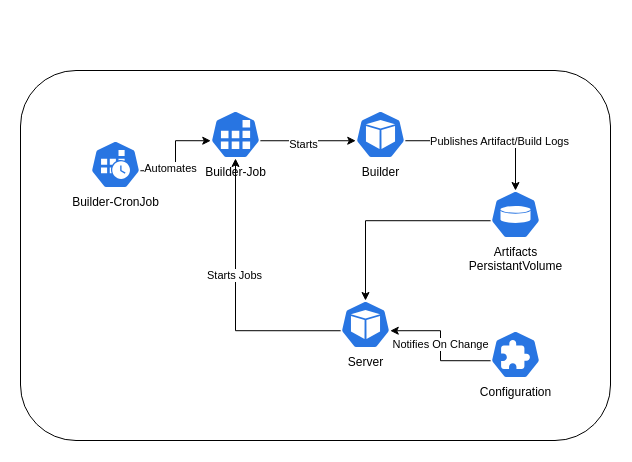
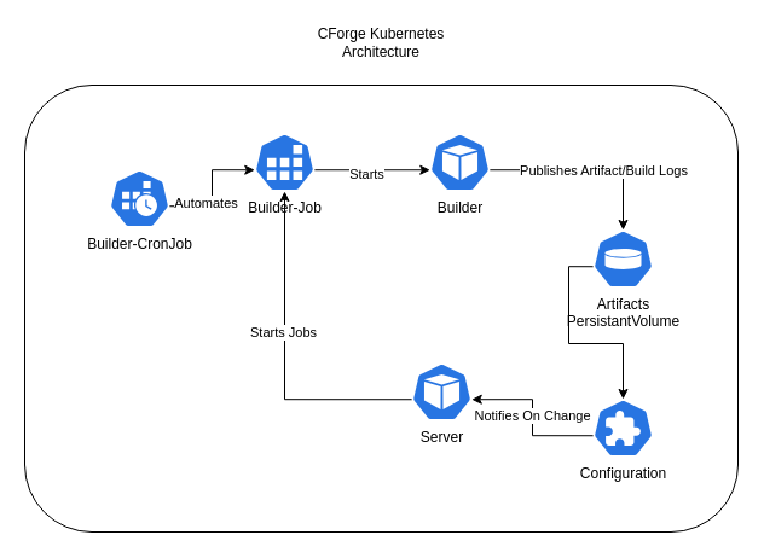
  <mxCell id="0" />
  <mxCell id="1" parent="0" />
  <mxCell id="2" value="" style="rounded=1;whiteSpace=wrap;html=1;" vertex="1" parent="1"><mxGeometry x="20" y="70" width="590" height="370" as="geometry" /></mxCell>
  <mxCell id="3" style="edgeStyle=orthogonalEdgeStyle;rounded=0;orthogonalLoop=1;jettySize=auto;html=1;exitX=0.995;exitY=0.63;exitDx=0;exitDy=0;exitPerimeter=0;entryX=0.005;entryY=0.63;entryDx=0;entryDy=0;entryPerimeter=0;" edge="1" parent="1" source="5" target="13"><mxGeometry relative="1" as="geometry" /></mxCell>
  <mxCell id="4" value="Automates" style="edgeLabel;html=1;align=center;verticalAlign=middle;resizable=0;points=[];" vertex="1" connectable="0" parent="3"><mxGeometry x="-0.396" y="3" relative="1" as="geometry"><mxPoint as="offset" /></mxGeometry></mxCell>
  <mxCell id="5" value="Builder-CronJob" style="sketch=0;html=1;dashed=0;whitespace=wrap;fillColor=#2875E2;strokeColor=#ffffff;points=[[0.005,0.63,0],[0.1,0.2,0],[0.9,0.2,0],[0.5,0,0],[0.995,0.63,0],[0.72,0.99,0],[0.5,1,0],[0.28,0.99,0]];verticalLabelPosition=bottom;align=center;verticalAlign=top;shape=mxgraph.kubernetes.icon;prIcon=cronjob" vertex="1" parent="1"><mxGeometry x="90" y="140" width="50" height="48" as="geometry" /></mxCell>
  <mxCell id="6" style="edgeStyle=orthogonalEdgeStyle;rounded=0;orthogonalLoop=1;jettySize=auto;html=1;exitX=0.995;exitY=0.63;exitDx=0;exitDy=0;exitPerimeter=0;entryX=0.5;entryY=0;entryDx=0;entryDy=0;entryPerimeter=0;" edge="1" parent="1" source="8" target="10"><mxGeometry relative="1" as="geometry" /></mxCell>
  <mxCell id="7" value="Publishes Artifact/Build Logs" style="edgeLabel;html=1;align=center;verticalAlign=middle;resizable=0;points=[];" vertex="1" connectable="0" parent="6"><mxGeometry x="-0.285" y="-3" relative="1" as="geometry"><mxPoint x="37" y="-3" as="offset" /></mxGeometry></mxCell>
  <mxCell id="8" value="Builder" style="sketch=0;html=1;dashed=0;whitespace=wrap;fillColor=#2875E2;strokeColor=#ffffff;points=[[0.005,0.63,0],[0.1,0.2,0],[0.9,0.2,0],[0.5,0,0],[0.995,0.63,0],[0.72,0.99,0],[0.5,1,0],[0.28,0.99,0]];verticalLabelPosition=bottom;align=center;verticalAlign=top;shape=mxgraph.kubernetes.icon;prIcon=pod" vertex="1" parent="1"><mxGeometry x="355" y="110" width="50" height="48" as="geometry" /></mxCell>
- <mxCell id="9" style="edgeStyle=orthogonalEdgeStyle;rounded=0;orthogonalLoop=1;jettySize=auto;html=1;exitX=0.005;exitY=0.63;exitDx=0;exitDy=0;exitPerimeter=0;entryX=0.5;entryY=0;entryDx=0;entryDy=0;entryPerimeter=0;" edge="1" parent="1" source="10" target="16"><mxGeometry relative="1" as="geometry" /></mxCell>
+ <mxCell id="9" style="edgeStyle=orthogonalEdgeStyle;rounded=0;orthogonalLoop=1;jettySize=auto;html=1;exitX=0.005;exitY=0.63;exitDx=0;exitDy=0;exitPerimeter=0;" edge="1" parent="1" source="10" target="19"><mxGeometry relative="1" as="geometry" /></mxCell>
  <mxCell id="10" value="Artifacts&lt;br&gt;PersistantVolume&lt;br&gt;" style="sketch=0;html=1;dashed=0;whitespace=wrap;fillColor=#2875E2;strokeColor=#ffffff;points=[[0.005,0.63,0],[0.1,0.2,0],[0.9,0.2,0],[0.5,0,0],[0.995,0.63,0],[0.72,0.99,0],[0.5,1,0],[0.28,0.99,0]];verticalLabelPosition=bottom;align=center;verticalAlign=top;shape=mxgraph.kubernetes.icon;prIcon=pv" vertex="1" parent="1"><mxGeometry x="490" y="190" width="50" height="48" as="geometry" /></mxCell>
  <mxCell id="11" style="edgeStyle=orthogonalEdgeStyle;rounded=0;orthogonalLoop=1;jettySize=auto;html=1;exitX=0.995;exitY=0.63;exitDx=0;exitDy=0;exitPerimeter=0;entryX=0.005;entryY=0.63;entryDx=0;entryDy=0;entryPerimeter=0;" edge="1" parent="1" source="13" target="8"><mxGeometry relative="1" as="geometry"><mxPoint x="295.97" y="146.05" as="targetPoint" /></mxGeometry></mxCell>
  <mxCell id="12" value="Starts" style="edgeLabel;html=1;align=center;verticalAlign=middle;resizable=0;points=[];" vertex="1" connectable="0" parent="11"><mxGeometry x="-0.099" y="-3" relative="1" as="geometry"><mxPoint as="offset" /></mxGeometry></mxCell>
  <mxCell id="13" value="Builder-Job" style="sketch=0;html=1;dashed=0;whitespace=wrap;fillColor=#2875E2;strokeColor=#ffffff;points=[[0.005,0.63,0],[0.1,0.2,0],[0.9,0.2,0],[0.5,0,0],[0.995,0.63,0],[0.72,0.99,0],[0.5,1,0],[0.28,0.99,0]];verticalLabelPosition=bottom;align=center;verticalAlign=top;shape=mxgraph.kubernetes.icon;prIcon=job" vertex="1" parent="1"><mxGeometry x="210" y="110" width="50" height="48" as="geometry" /></mxCell>
  <mxCell id="14" style="edgeStyle=orthogonalEdgeStyle;rounded=0;orthogonalLoop=1;jettySize=auto;html=1;exitX=0.005;exitY=0.63;exitDx=0;exitDy=0;exitPerimeter=0;" edge="1" parent="1" source="16" target="13"><mxGeometry relative="1" as="geometry" /></mxCell>
  <mxCell id="15" value="Starts Jobs" style="edgeLabel;html=1;align=center;verticalAlign=middle;resizable=0;points=[];" vertex="1" connectable="0" parent="14"><mxGeometry x="0.164" y="2" relative="1" as="geometry"><mxPoint as="offset" /></mxGeometry></mxCell>
  <mxCell id="16" value="Server" style="sketch=0;html=1;dashed=0;whitespace=wrap;fillColor=#2875E2;strokeColor=#ffffff;points=[[0.005,0.63,0],[0.1,0.2,0],[0.9,0.2,0],[0.5,0,0],[0.995,0.63,0],[0.72,0.99,0],[0.5,1,0],[0.28,0.99,0]];verticalLabelPosition=bottom;align=center;verticalAlign=top;shape=mxgraph.kubernetes.icon;prIcon=pod" vertex="1" parent="1"><mxGeometry x="340" y="300" width="50" height="48" as="geometry" /></mxCell>
  <mxCell id="17" style="edgeStyle=orthogonalEdgeStyle;rounded=0;orthogonalLoop=1;jettySize=auto;html=1;exitX=0.005;exitY=0.63;exitDx=0;exitDy=0;exitPerimeter=0;entryX=0.995;entryY=0.63;entryDx=0;entryDy=0;entryPerimeter=0;" edge="1" parent="1" source="19" target="16"><mxGeometry relative="1" as="geometry" /></mxCell>
  <mxCell id="18" value="Notifies On Change" style="edgeLabel;html=1;align=center;verticalAlign=middle;resizable=0;points=[];" vertex="1" connectable="0" parent="17"><mxGeometry x="0.034" y="1" relative="1" as="geometry"><mxPoint as="offset" /></mxGeometry></mxCell>
  <mxCell id="19" value="Configuration" style="sketch=0;html=1;dashed=0;whitespace=wrap;fillColor=#2875E2;strokeColor=#ffffff;points=[[0.005,0.63,0],[0.1,0.2,0],[0.9,0.2,0],[0.5,0,0],[0.995,0.63,0],[0.72,0.99,0],[0.5,1,0],[0.28,0.99,0]];verticalLabelPosition=bottom;align=center;verticalAlign=top;shape=mxgraph.kubernetes.icon;prIcon=crd" vertex="1" parent="1"><mxGeometry x="490" y="330" width="50" height="48" as="geometry" /></mxCell>
+ <mxCell id="20" value="CForge Kubernetes Architecture" style="text;html=1;strokeColor=none;fillColor=none;align=center;verticalAlign=middle;whiteSpace=wrap;rounded=0;" vertex="1" parent="1"><mxGeometry x="245" y="20" width="140" height="30" as="geometry" /></mxCell>
